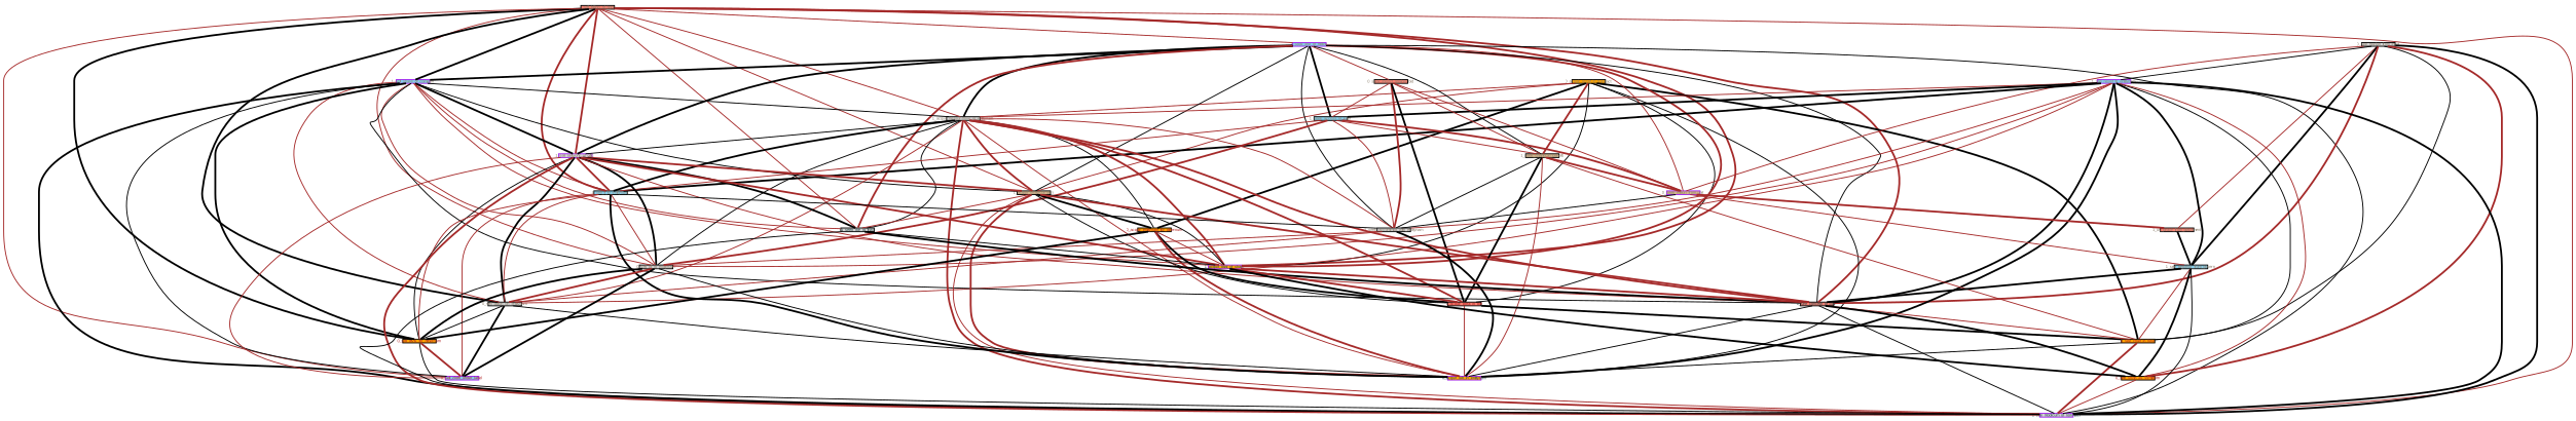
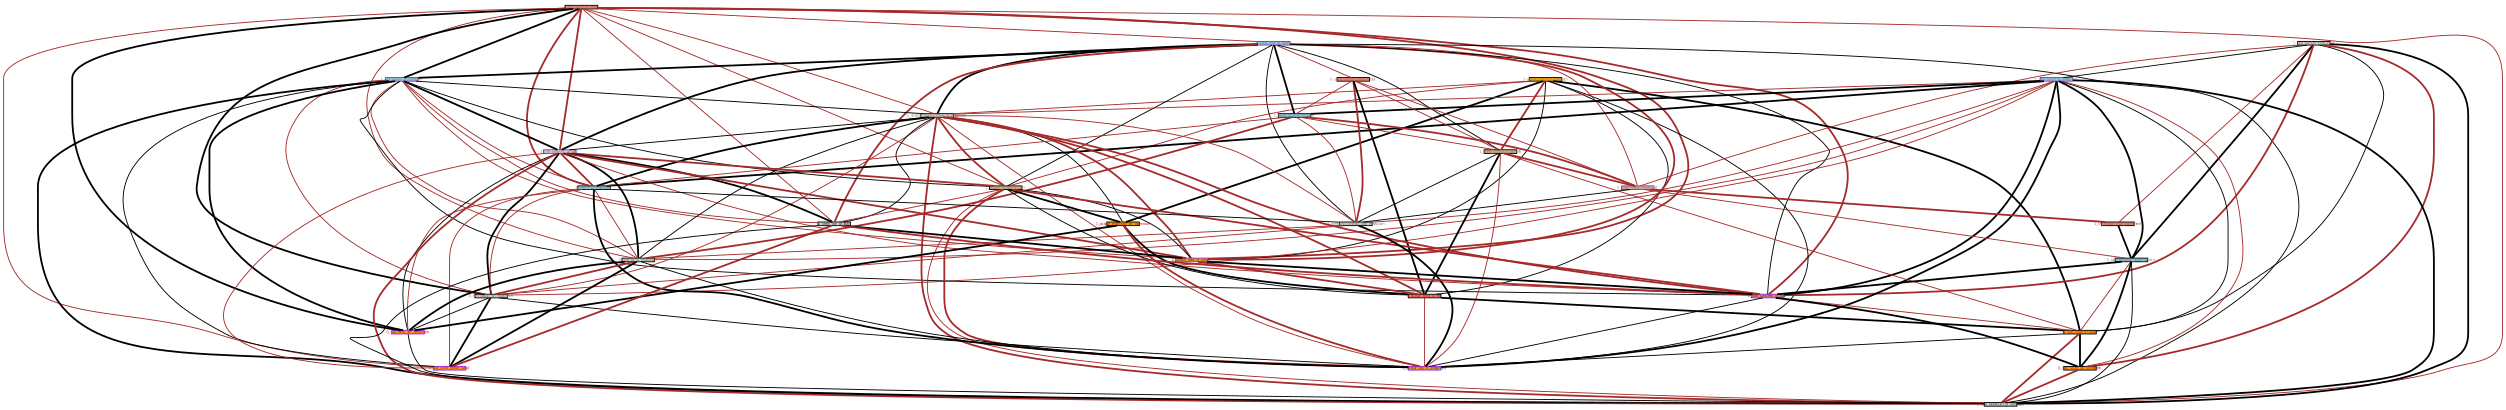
  graph {
    fontname="Liberation Sans"
    node [color=black fillcolor=lightgrey fixedsize=true fontcolor="#8b7d6b" fontname="Liberation Sans" fontsize=4 shape=polygon style=filled]
    edge [color=brown fontname="Liberation Sans" style=solid w=1]
    "1_sell_billion_of_bond " [fillcolor=salmon height=.06 width=.5]
    "0_acquir_asset_in_transact " [fillcolor=orange height=.06 width=.5]
    "1_seek_line_of_million " [color=purple fillcolor=skyblue height=.06 width=.5]
    "0_see_market_from_insid " [height=.06 width=.5]
    "1_see_resist_to_entitynam " [color=purple fillcolor=skyblue height=.06 width=.5]
    "0_seek_injunct_against_bid " [fillcolor=salmon height=.06 width=.5]
    "1_sell_share_of_compani " [color=purple fillcolor=skyblue height=.06 width=.5]
    "1_acquir_treasur-trove_of_entitynam " [height=.06 width=.5]
    "1_seek_access_to_kind " [fillcolor=skyblue height=.06 width=.5]
    "1_seek_chang_in_benefit " [fillcolor=tan height=.06 width=.5]
    "1_sell_network_of_offic " [color=purple height=.06 width=.5]
    "1_acquir_share_of_seri " [fillcolor=tan height=.06 width=.5]
    "0_seek_million_from_unit " [color=purple fillcolor=tan height=.06 width=.5]
    "0_sell_it_to_entitynam " [fillcolor=skyblue height=.06 width=.5]
    "1_seek_accommod_with_entitynam " [height=.06 width=.5]
    "0_sell_all_to_entitynam " [height=.06 width=.5]
    "1_us_proce_from_placement " [fillcolor=salmon height=.06 width=.5]
    "1_see_departur_from_govern " [fillcolor=skyblue height=.06 width=.5]
    "0_sell_billion_on_entitynam " [height=.06 width=.5]
    "0_acquir_entitynam_for_othernum " [fillcolor=orange fontcolor="#b22222" height=.06 width=.5]
-   "0_sell_divis_for_othernum " [fillcolor=orange fontcolor="#b22222" height=.06 width=.5]
-   "0_sell_cloth_under_label " [color=purple fillcolor=skyblue fontcolor="#b22222" height=.06 width=.5]
+   "0_sell_divis_for_othernum " [color=purple fillcolor=orange fontcolor="#b22222" height=.06 width=.5]
+   "0_sell_cloth_under_label " [color=purple fillcolor=orange fontcolor="#b22222" height=.06 width=.5]
    "0_acquir_posit_in_bid " [fillcolor=salmon fontcolor="#b22222" height=.06 width=.5]
    "0_see_chief_in_futur " [fillcolor=orange fontcolor="#b22222" height=.06 width=.5]
    "0_see_shop_as_symptom " [fillcolor=orange fontcolor="#b22222" height=.06 width=.5]
    "1_seen_the_of_that " [fontcolor="#2f4f4f" height=.06 width=.5]
    "1_acquir_total_of_share " [color=purple fillcolor=orange fontcolor="#2f4f4f" height=.06 width=.5]
-   "1_see_concept_of_both " [fillcolor=salmon fontcolor="#2f4f4f" height=.06 width=.5]
-   "1_see_modicum_of_normalci " [color=purple fontcolor="#2f4f4f" height=.06 width=.5]
-   "1_acquir_lab_in_entitynam " [color=purple fillcolor=orange fontcolor="#2f4f4f" height=.06 width=.5 label="8_acquir_lab_in_entitynam"]
+   "1_see_concept_of_both " [color=purple fillcolor=salmon fontcolor="#2f4f4f" height=.06 width=.5]
+   "1_see_modicum_of_normalci " [fontcolor="#2f4f4f" height=.06 width=.5]
+   "1_acquir_lab_in_entitynam " [color=purple fillcolor=orange fontcolor="#2f4f4f" height=.06 width=.5]
    subgraph sub_1 {
      "1_sell_billion_of_bond "
      "0_acquir_asset_in_transact "
      "1_seek_line_of_million "
      "0_see_market_from_insid "
      "1_see_resist_to_entitynam "
      "0_seek_injunct_against_bid "
      "1_sell_share_of_compani "
      "1_acquir_treasur-trove_of_entitynam "
      "1_seek_access_to_kind "
      "1_seek_chang_in_benefit "
      "1_sell_network_of_offic "
      "1_acquir_share_of_seri "
      "0_seek_million_from_unit "
      "0_sell_it_to_entitynam "
      "1_seek_accommod_with_entitynam "
      "0_sell_all_to_entitynam "
      "1_us_proce_from_placement "
      "1_see_departur_from_govern "
      "0_sell_billion_on_entitynam "
    }
    subgraph sub_2 {
      "0_acquir_entitynam_for_othernum "
      "0_sell_divis_for_othernum "
      "0_sell_cloth_under_label "
      "0_acquir_posit_in_bid "
      "0_see_chief_in_futur "
      "0_see_shop_as_symptom "
    }
    "1_sell_billion_of_bond " -- "1_seek_line_of_million "
    "1_sell_billion_of_bond " -- "1_sell_share_of_compani " [color=black style=bold w=2]
    "1_sell_billion_of_bond " -- "1_acquir_treasur-trove_of_entitynam "
    "1_sell_billion_of_bond " -- "1_sell_network_of_offic " [style=bold w=2]
    "1_sell_billion_of_bond " -- "1_acquir_share_of_seri "
    "1_sell_billion_of_bond " -- "0_sell_it_to_entitynam " [style=bold]
    "1_sell_billion_of_bond " -- "0_sell_all_to_entitynam "
    "1_sell_billion_of_bond " -- "0_sell_billion_on_entitynam " [color=black style=bold w=2]
    "1_sell_billion_of_bond " -- "0_sell_divis_for_othernum " [color=black style=bold]
    "1_sell_billion_of_bond " -- "0_sell_cloth_under_label "
    "1_sell_billion_of_bond " -- "1_seen_the_of_that "
    "1_sell_billion_of_bond " -- "1_acquir_total_of_share " [style=bold]
    "1_sell_billion_of_bond " -- "1_see_concept_of_both " [style=bold]
    "1_sell_billion_of_bond " -- "1_see_modicum_of_normalci "
    "0_acquir_asset_in_transact " -- "1_acquir_treasur-trove_of_entitynam "
    "0_acquir_asset_in_transact " -- "1_seek_chang_in_benefit " [style=bold]
    "0_acquir_asset_in_transact " -- "1_acquir_share_of_seri "
    "0_acquir_asset_in_transact " -- "0_acquir_entitynam_for_othernum " [color=black style=bold]
    "0_acquir_asset_in_transact " -- "0_acquir_posit_in_bid " [color=black w=2]
    "0_acquir_asset_in_transact " -- "0_see_chief_in_futur " [color=black style=bold]
    "0_acquir_asset_in_transact " -- "1_acquir_total_of_share " [color=black]
    "0_acquir_asset_in_transact " -- "1_acquir_lab_in_entitynam " [color=black w=2]
    "1_seek_line_of_million " -- "0_seek_injunct_against_bid "
    "1_seek_line_of_million " -- "1_sell_share_of_compani " [color=black style=bold]
    "1_seek_line_of_million " -- "1_acquir_treasur-trove_of_entitynam " [color=black style=bold]
    "1_seek_line_of_million " -- "1_seek_access_to_kind " [color=black style=bold]
    "1_seek_line_of_million " -- "1_seek_chang_in_benefit " [color=black]
    "1_seek_line_of_million " -- "1_sell_network_of_offic " [color=black style=bold]
    "1_seek_line_of_million " -- "1_acquir_share_of_seri " [color=black]
    "1_seek_line_of_million " -- "0_seek_million_from_unit "
    "1_seek_line_of_million " -- "1_seek_accommod_with_entitynam " [color=black]
    "1_seek_line_of_million " -- "1_seen_the_of_that " [style=bold]
    "1_seek_line_of_million " -- "1_acquir_total_of_share " [style=bold]
    "1_seek_line_of_million " -- "1_see_concept_of_both " [color=black]
    "1_seek_line_of_million " -- "1_see_modicum_of_normalci " [color=black]
    "0_see_market_from_insid " -- "1_see_resist_to_entitynam " [color=black]
    "0_see_market_from_insid " -- "0_seek_million_from_unit "
    "0_see_market_from_insid " -- "1_us_proce_from_placement "
    "0_see_market_from_insid " -- "1_see_departur_from_govern " [color=black style=bold w=2]
    "0_see_market_from_insid " -- "0_see_chief_in_futur " [color=black]
    "0_see_market_from_insid " -- "0_see_shop_as_symptom " [style=bold]
    "0_see_market_from_insid " -- "1_see_concept_of_both " [style=bold]
    "0_see_market_from_insid " -- "1_see_modicum_of_normalci " [color=black style=bold]
    "1_see_resist_to_entitynam " -- "1_acquir_treasur-trove_of_entitynam "
    "1_see_resist_to_entitynam " -- "1_seek_access_to_kind " [color=black style=bold]
    "1_see_resist_to_entitynam " -- "0_sell_it_to_entitynam " [color=black style=bold w=2]
    "1_see_resist_to_entitynam " -- "1_seek_accommod_with_entitynam "
    "1_see_resist_to_entitynam " -- "0_sell_all_to_entitynam " [w=2]
    "1_see_resist_to_entitynam " -- "1_see_departur_from_govern " [color=black style=bold]
    "1_see_resist_to_entitynam " -- "0_sell_billion_on_entitynam "
    "1_see_resist_to_entitynam " -- "0_see_chief_in_futur " [color=black]
    "1_see_resist_to_entitynam " -- "0_see_shop_as_symptom "
    "1_see_resist_to_entitynam " -- "1_see_concept_of_both " [color=black style=bold]
    "1_see_resist_to_entitynam " -- "1_see_modicum_of_normalci " [color=black style=bold]
    "1_see_resist_to_entitynam " -- "1_acquir_lab_in_entitynam " [color=black style=bold]
    "0_seek_injunct_against_bid " -- "1_seek_access_to_kind "
    "0_seek_injunct_against_bid " -- "1_seek_chang_in_benefit "
    "0_seek_injunct_against_bid " -- "0_seek_million_from_unit "
    "0_seek_injunct_against_bid " -- "1_seek_accommod_with_entitynam " [style=bold]
    "0_seek_injunct_against_bid " -- "0_acquir_posit_in_bid " [color=black style=bold]
    "1_sell_share_of_compani " -- "1_acquir_treasur-trove_of_entitynam " [color=black]
    "1_sell_share_of_compani " -- "1_sell_network_of_offic " [color=black style=bold w=2]
    "1_sell_share_of_compani " -- "1_acquir_share_of_seri " [color=black w=2]
    "1_sell_share_of_compani " -- "0_sell_it_to_entitynam "
    "1_sell_share_of_compani " -- "0_sell_all_to_entitynam "
    "1_sell_share_of_compani " -- "0_sell_billion_on_entitynam "
    "1_sell_share_of_compani " -- "0_sell_divis_for_othernum " [color=black style=bold]
    "1_sell_share_of_compani " -- "0_sell_cloth_under_label " [color=black]
    "1_sell_share_of_compani " -- "1_seen_the_of_that "
    "1_sell_share_of_compani " -- "1_acquir_total_of_share "
    "1_sell_share_of_compani " -- "1_see_concept_of_both " [color=black]
    "1_sell_share_of_compani " -- "1_see_modicum_of_normalci " [color=black style=bold]
    "1_acquir_treasur-trove_of_entitynam " -- "1_sell_network_of_offic " [color=black]
    "1_acquir_treasur-trove_of_entitynam " -- "1_acquir_share_of_seri " [style=bold w=2]
    "1_acquir_treasur-trove_of_entitynam " -- "0_sell_it_to_entitynam " [color=black style=bold]
    "1_acquir_treasur-trove_of_entitynam " -- "1_seek_accommod_with_entitynam "
    "1_acquir_treasur-trove_of_entitynam " -- "0_sell_all_to_entitynam " [color=black]
    "1_acquir_treasur-trove_of_entitynam " -- "0_sell_billion_on_entitynam "
    "1_acquir_treasur-trove_of_entitynam " -- "0_acquir_entitynam_for_othernum " [color=black]
    "1_acquir_treasur-trove_of_entitynam " -- "0_acquir_posit_in_bid " [style=bold]
    "1_acquir_treasur-trove_of_entitynam " -- "1_seen_the_of_that " [color=black]
    "1_acquir_treasur-trove_of_entitynam " -- "1_acquir_total_of_share " [style=bold w=2]
    "1_acquir_treasur-trove_of_entitynam " -- "1_see_concept_of_both " [style=bold]
    "1_acquir_treasur-trove_of_entitynam " -- "1_see_modicum_of_normalci " [style=bold]
    "1_acquir_treasur-trove_of_entitynam " -- "1_acquir_lab_in_entitynam " [w=2]
    "1_seek_access_to_kind " -- "1_seek_chang_in_benefit "
    "1_seek_access_to_kind " -- "0_seek_million_from_unit " [style=bold]
    "1_seek_access_to_kind " -- "0_sell_it_to_entitynam "
    "1_seek_access_to_kind " -- "1_seek_accommod_with_entitynam "
    "1_seek_access_to_kind " -- "0_sell_all_to_entitynam " [style=bold]
    "1_seek_chang_in_benefit " -- "0_seek_million_from_unit " [style=bold]
    "1_seek_chang_in_benefit " -- "1_seek_accommod_with_entitynam " [color=black]
    "1_seek_chang_in_benefit " -- "0_acquir_posit_in_bid " [color=black style=bold]
    "1_seek_chang_in_benefit " -- "0_see_chief_in_futur "
    "1_seek_chang_in_benefit " -- "1_acquir_lab_in_entitynam "
    "1_sell_network_of_offic " -- "1_acquir_share_of_seri " [style=bold]
    "1_sell_network_of_offic " -- "0_sell_it_to_entitynam " [style=bold]
    "1_sell_network_of_offic " -- "0_sell_all_to_entitynam " [color=black style=bold]
    "1_sell_network_of_offic " -- "0_sell_billion_on_entitynam " [color=black style=bold]
    "1_sell_network_of_offic " -- "0_sell_divis_for_othernum " [color=black]
    "1_sell_network_of_offic " -- "0_sell_cloth_under_label "
    "1_sell_network_of_offic " -- "1_seen_the_of_that " [color=black style=bold]
    "1_sell_network_of_offic " -- "1_acquir_total_of_share " [style=bold]
    "1_sell_network_of_offic " -- "1_see_concept_of_both "
    "1_sell_network_of_offic " -- "1_see_modicum_of_normalci " [style=bold]
    "1_acquir_share_of_seri " -- "0_acquir_entitynam_for_othernum " [color=black style=bold]
    "1_acquir_share_of_seri " -- "0_acquir_posit_in_bid " [color=black]
    "1_acquir_share_of_seri " -- "1_seen_the_of_that "
    "1_acquir_share_of_seri " -- "1_acquir_total_of_share " [color=black w=2]
    "1_acquir_share_of_seri " -- "1_see_concept_of_both " [style=bold]
    "1_acquir_share_of_seri " -- "1_see_modicum_of_normalci "
    "1_acquir_share_of_seri " -- "1_acquir_lab_in_entitynam " [style=bold]
    "0_seek_million_from_unit " -- "1_seek_accommod_with_entitynam " [color=black]
    "0_seek_million_from_unit " -- "1_us_proce_from_placement " [style=bold]
    "0_seek_million_from_unit " -- "1_see_departur_from_govern "
    "0_sell_it_to_entitynam " -- "1_seek_accommod_with_entitynam " [color=black]
    "0_sell_it_to_entitynam " -- "0_sell_all_to_entitynam " [w=3]
    "0_sell_it_to_entitynam " -- "0_sell_billion_on_entitynam " [w=2]
    "0_sell_it_to_entitynam " -- "0_sell_divis_for_othernum "
    "0_sell_it_to_entitynam " -- "0_sell_cloth_under_label "
    "0_sell_it_to_entitynam " -- "1_acquir_lab_in_entitynam " [color=black style=bold]
    "1_seek_accommod_with_entitynam " -- "0_sell_all_to_entitynam "
    "1_seek_accommod_with_entitynam " -- "0_sell_billion_on_entitynam "
    "1_seek_accommod_with_entitynam " -- "1_acquir_lab_in_entitynam " [color=black style=bold]
    "0_sell_all_to_entitynam " -- "0_sell_billion_on_entitynam " [style=bold w=2]
    "0_sell_all_to_entitynam " -- "0_sell_divis_for_othernum " [color=black style=bold]
    "0_sell_all_to_entitynam " -- "0_sell_cloth_under_label " [color=black style=bold]
    "0_sell_all_to_entitynam " -- "1_acquir_lab_in_entitynam " [color=black]
    "1_us_proce_from_placement " -- "1_see_departur_from_govern " [color=black style=bold]
    "1_see_departur_from_govern " -- "0_see_chief_in_futur "
    "1_see_departur_from_govern " -- "0_see_shop_as_symptom " [color=black style=bold]
    "1_see_departur_from_govern " -- "1_see_concept_of_both " [color=black style=bold]
    "1_see_departur_from_govern " -- "1_see_modicum_of_normalci " [color=black]
    "0_sell_billion_on_entitynam " -- "0_sell_divis_for_othernum " [color=black]
    "0_sell_billion_on_entitynam " -- "0_sell_cloth_under_label " [color=black style=bold]
    "0_sell_billion_on_entitynam " -- "1_acquir_lab_in_entitynam " [color=black]
    "0_acquir_entitynam_for_othernum " -- "0_sell_divis_for_othernum " [color=black style=bold w=2]
    "0_acquir_entitynam_for_othernum " -- "0_acquir_posit_in_bid " [color=black style=bold]
-   "0_acquir_entitynam_for_othernum " -- "1_acquir_total_of_share "
    "0_acquir_entitynam_for_othernum " -- "1_acquir_lab_in_entitynam " [style=bold]
-   "0_sell_divis_for_othernum " -- "0_sell_cloth_under_label " [style=bold]
+   "1_seen_the_of_that " -- "0_sell_cloth_under_label " [style=bold]
    "0_sell_divis_for_othernum " -- "1_see_modicum_of_normalci " [color=black]
    "0_acquir_posit_in_bid " -- "0_see_chief_in_futur " [color=black style=bold]
    "0_acquir_posit_in_bid " -- "1_acquir_lab_in_entitynam " [w=2]
-   "1_acquir_total_of_share " -- "0_see_shop_as_symptom " [color=black style=bold]
+   "0_see_chief_in_futur " -- "0_see_shop_as_symptom " [color=black style=bold]
    "0_see_chief_in_futur " -- "1_see_modicum_of_normalci " [style=bold]
    "0_see_chief_in_futur " -- "1_acquir_lab_in_entitynam " [color=black]
-   "0_see_shop_as_symptom " -- "1_see_modicum_of_normalci "
-   "1_seen_the_of_that " -- "1_acquir_total_of_share " [color=black]
-   "1_seen_the_of_that " -- "1_see_concept_of_both " [color=black style=bold]
+   "0_see_shop_as_symptom " -- "1_see_modicum_of_normalci " [style=bold]
+   "1_seen_the_of_that " -- "1_acquir_total_of_share " [color=black style=bold]
+   "1_seen_the_of_that " -- "1_see_concept_of_both " [style=bold]
    "1_seen_the_of_that " -- "1_see_modicum_of_normalci " [color=black]
    "1_acquir_total_of_share " -- "0_acquir_posit_in_bid " [style=bold]
-   "1_acquir_total_of_share " -- "1_see_concept_of_both " [style=bold]
+   "1_acquir_total_of_share " -- "1_see_concept_of_both " [color=black style=bold]
    "1_see_concept_of_both " -- "0_see_chief_in_futur "
    "1_see_concept_of_both " -- "0_see_shop_as_symptom " [color=black style=bold]
-   "1_see_concept_of_both " -- "1_see_modicum_of_normalci " [color=black w=2]
    "1_see_concept_of_both " -- "1_acquir_lab_in_entitynam " [color=black]
  }
